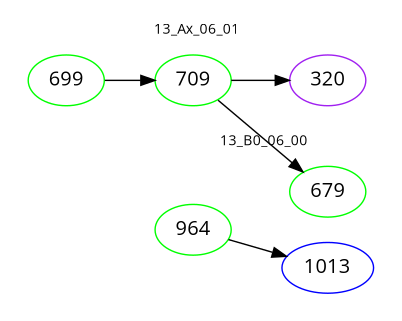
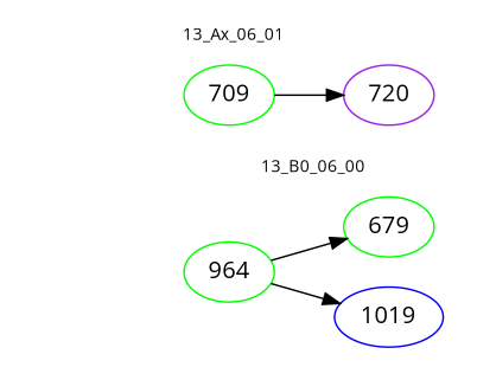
  digraph {
    fontname="Open Sans"
    rankdir=LR
    node [color=green fontname="Open Sans"]
    edge [color=black fontname="Open Sans"]
-   n1 [label=699]
-   n2 [color=purple label=320]
+   n2 [color=purple label=720]
    n3 [label=709]
    n4 [label=964]
    n5 [label=679]
-   n6 [color=blue label=1013]
+   n6 [color=blue label=1019]
    subgraph cluster_1 {
      color=white
      fontsize=10
      label="13_Ax_06_01"
-     n1
      n2
      n3
    }
    subgraph cluster_2 {
      color=white
      fontsize=10
      label="13_B0_06_00"
      n4
      n5
      n6
    }
-   n1 -> n3
    n3 -> n2
-   n3 -> n5
+   n4 -> n5
    n4 -> n6
  }
